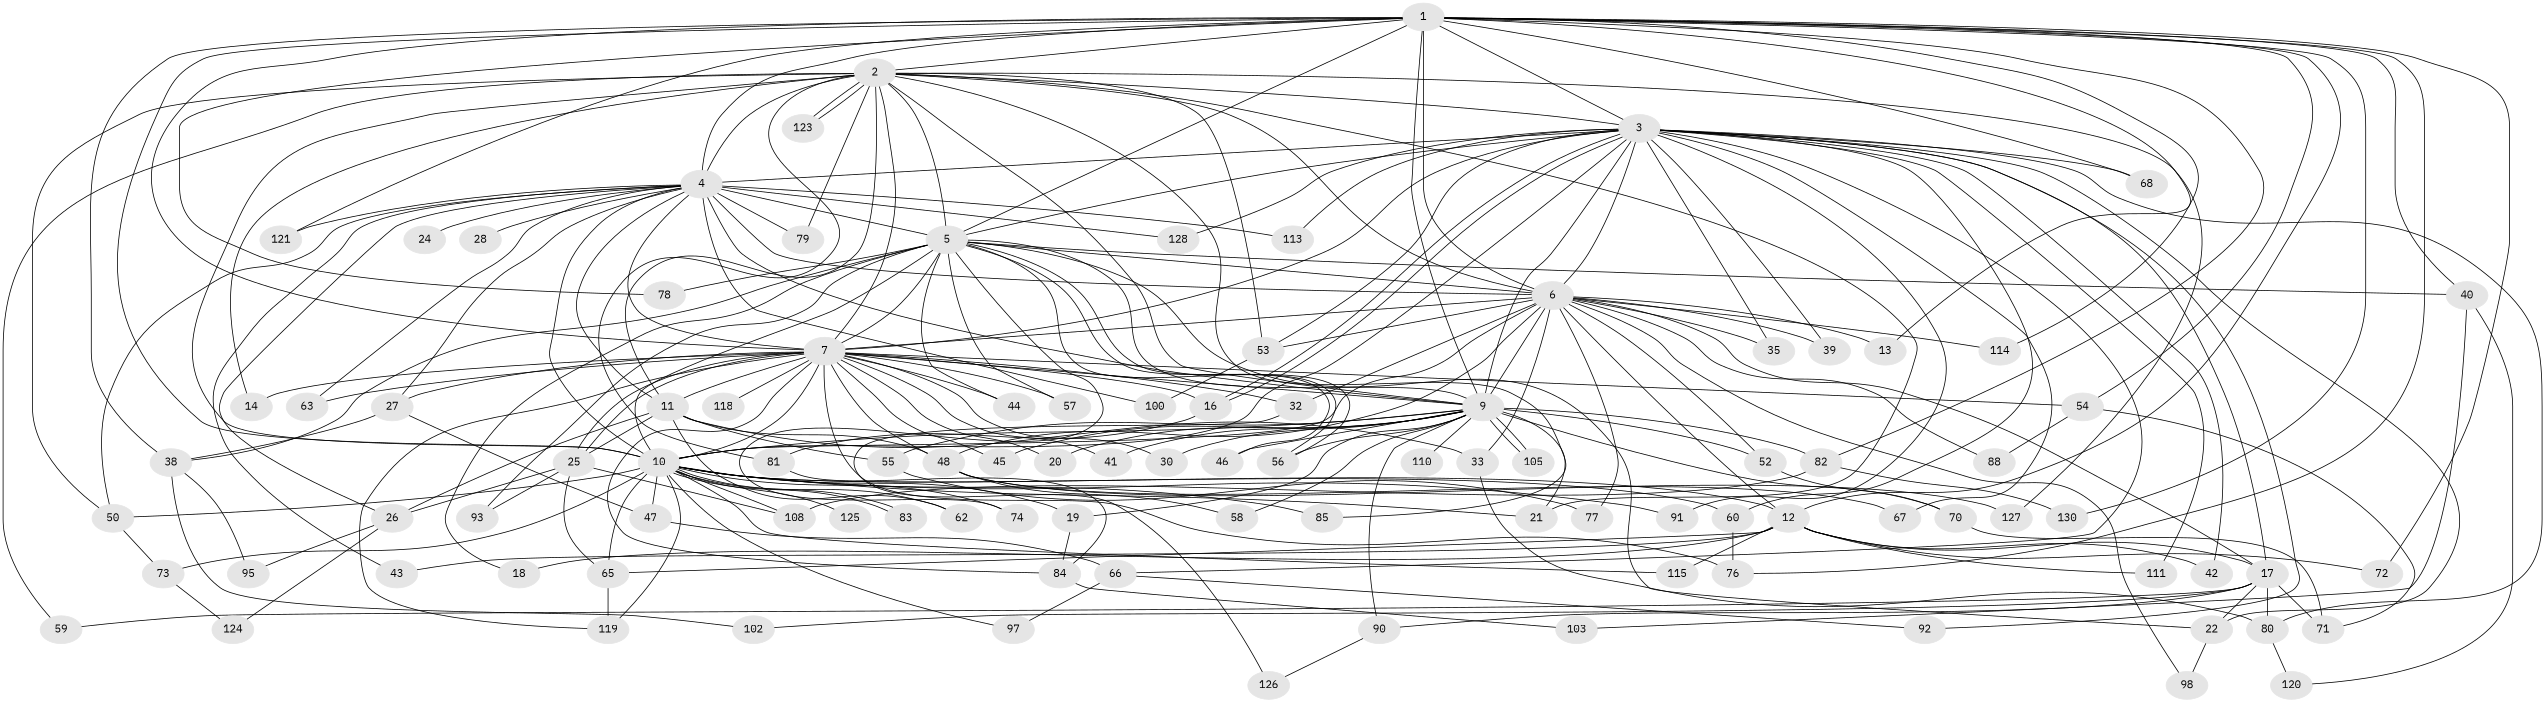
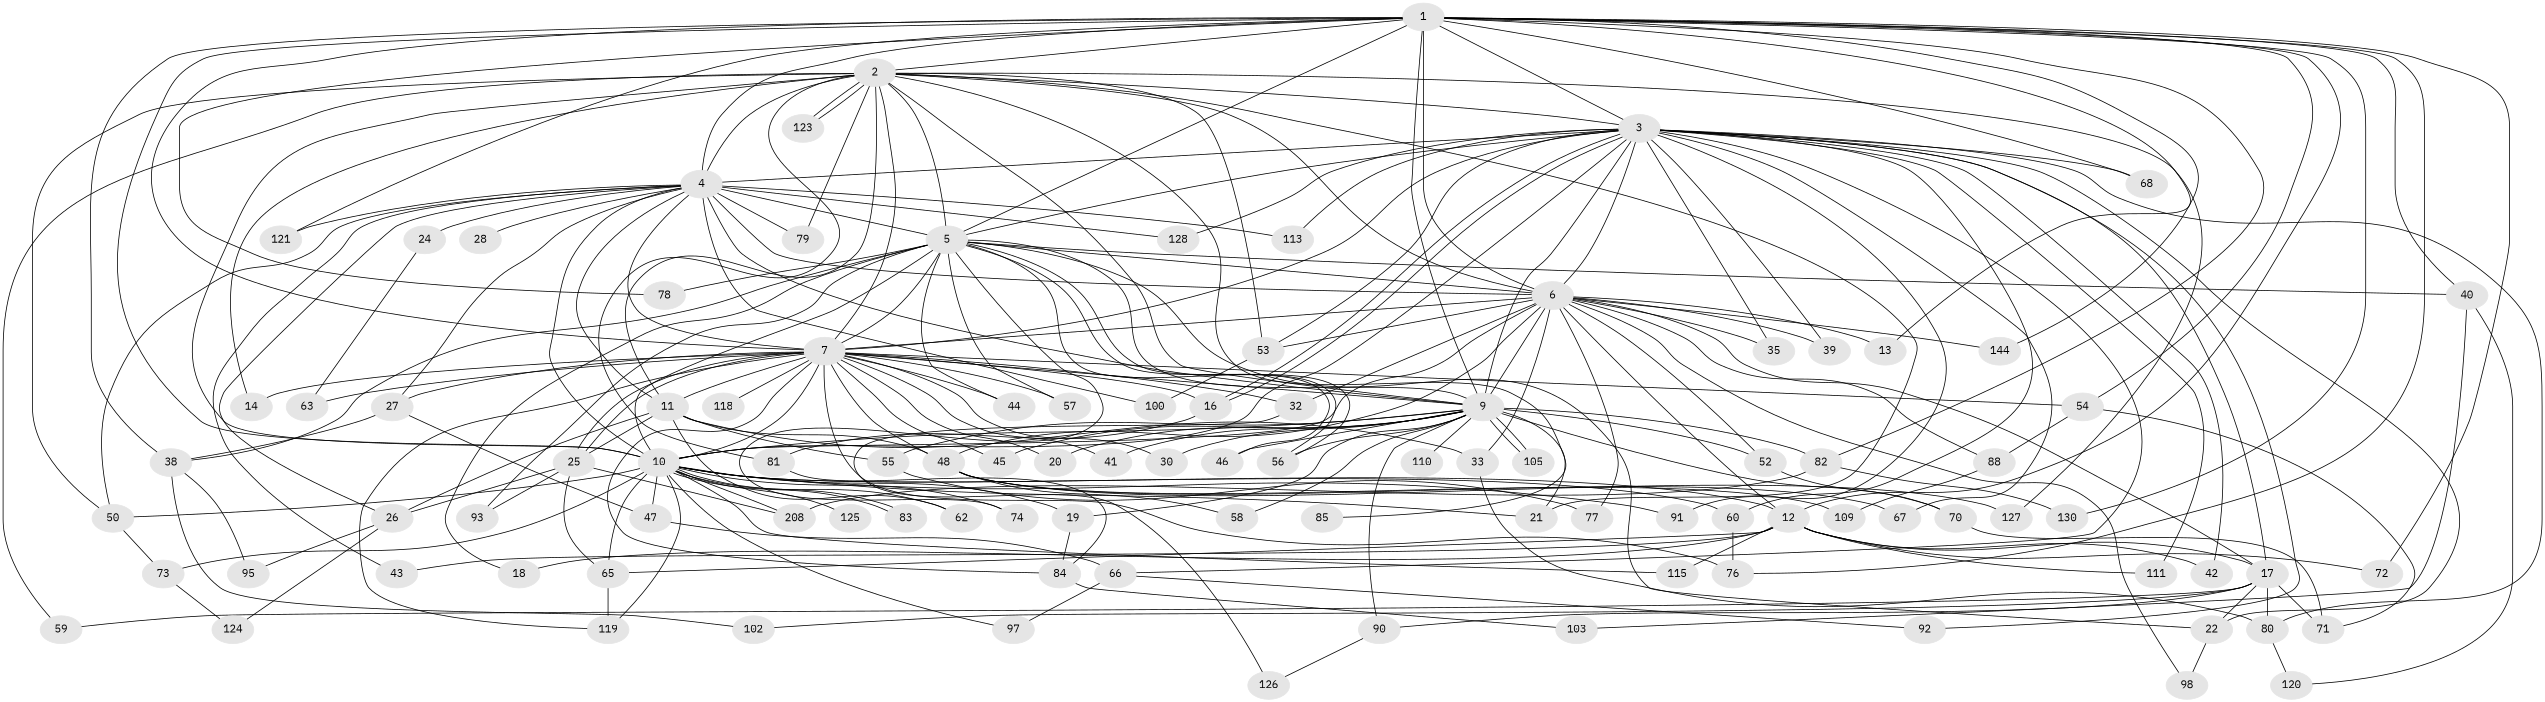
  graph {
    fontname="IBM Plex Mono"
    node [color=gray90 fontname="IBM Plex Mono" style=filled]
    edge [fontname="IBM Plex Mono"]
    1 [super="+36"]
    2 [super="+34"]
    3 [super="+99"]
    4 [super="+8"]
    5 [super="+51"]
    6 [super="+15"]
    7 [super="+28"]
    9 [super="+39"]
    10 [super="+94"]
    12 [super="+29"]
    13
    38
    40
    54
    68
    72
    76 [super="+101"]
    78
    82
-   114
+   114 [label=144]
    121
    130
    11 [super="+31"]
    14
    21
    50 [super="+87"]
    53 [super="+104"]
    59
    79
    81
    85
    123
    127
    16 [super="+49"]
    17 [super="+61"]
    22
    35
    n38 [label=39]
    42
    60
    66 [super="+75"]
    67
    80
    91
    92
    111
    113
    128
    n49 [label=28]
    24
    26 [super="+69"]
    27 [super="+64"]
    43
    63 [super="+89"]
    100
    18
    44
    46
    56 [super="+107"]
    57
    74
    93
    32
    33 [super="+96"]
    48 [super="+112"]
    52
    77
    88
    98
    20
    25 [super="+106"]
    30
    41
    45
    84 [super="+117"]
    118
    119 [super="+129"]
    19
    55
    58
    70 [super="+116"]
    90
    105
    110
    47
    62
    65 [super="+86"]
    73
    83
    97
-   108 [super="+122"]
+   108 [super="+122" label=208]
    115
    125
    102
    95
    103
    120
    71
    124
    126
+   109
    1 -- 2
    1 -- 3
    1 -- 4 [weight=2]
    1 -- 5
    1 -- 6
    1 -- 7
    1 -- 9
    1 -- 10 [weight=2]
    1 -- 12
    1 -- 13
    1 -- 38
    1 -- 40
    1 -- 54
    1 -- 68
    1 -- 72
    1 -- 76
    1 -- 78
    1 -- 82
    1 -- 114
    1 -- 121
    1 -- 130
    2 -- 3
    2 -- 4 [weight=2]
    2 -- 5
    2 -- 6
    2 -- 7
    2 -- 9
    2 -- 10
    2 -- 11
    2 -- 14
    2 -- 21
    2 -- 50
    2 -- 53
    2 -- 59
    2 -- 79
    2 -- 81
    2 -- 85
    2 -- 123
    2 -- 123
    2 -- 127
    3 -- 4 [weight=2]
    3 -- 5
    3 -- 6
    3 -- 7
    3 -- 9
    3 -- 10
    3 -- 68
    3 -- 53
    3 -- 16
    3 -- 16
    3 -- 17
    3 -- 22
    3 -- 35
    3 -- n38
    3 -- 42
    3 -- 60
    3 -- 66 [weight=2]
    3 -- 67
    3 -- 80
    3 -- 91
    3 -- 92
    3 -- 111
    3 -- 113
    3 -- 128
    4 -- 5 [weight=2]
    4 -- 6 [weight=3]
    4 -- 7 [weight=2]
    4 -- 9 [weight=2]
    4 -- 10 [weight=2]
    4 -- 121
    4 -- 11
    4 -- 50
    4 -- 79
    4 -- 113
    4 -- 128
    4 -- n49 [weight=2]
    4 -- 24 [weight=2]
    4 -- 26
    4 -- 27
    4 -- 43
-   4 -- 63
+   24 -- 63
    4 -- 100
    5 -- 6
    5 -- 7 [weight=2]
    5 -- 9
    5 -- 10 [weight=2]
    5 -- 38
    5 -- 40
    5 -- 78
    5 -- 22
    5 -- 18
    5 -- 44
    5 -- 46
    5 -- 56
    5 -- 56
    5 -- 57
    5 -- 74
    5 -- 93
    6 -- 7
    6 -- 9
    6 -- 10
    6 -- 12
    6 -- 13
    6 -- 114
    6 -- 53
    6 -- 17
    6 -- 35
    6 -- n38
    6 -- 32
    6 -- 33
    6 -- 48
    6 -- 52
    6 -- 77
    6 -- 88
    6 -- 98
    7 -- 9
    7 -- 10
    7 -- 54
    7 -- 76
    7 -- 11 [weight=2]
    7 -- 14
    7 -- 16
    7 -- 27
    7 -- 63 [weight=2]
    7 -- 44
    7 -- 57
    7 -- 32
    7 -- 48
    7 -- 20
    7 -- 25
    7 -- 25
    7 -- 30
    7 -- 41
    7 -- 45
    7 -- 84
    7 -- 118 [weight=2]
    7 -- 119
    9 -- 10
    9 -- 82
    9 -- 21
    9 -- 46
    9 -- 56
    9 -- 52
    9 -- 20
    9 -- 30
    9 -- 41
    9 -- 45
    9 -- 19
    9 -- 55
    9 -- 58
    9 -- 70
    9 -- 90
    9 -- 105
    9 -- 105
    9 -- 110 [weight=2]
    10 -- 12
    10 -- 21
    10 -- 50
-   10 -- 85
    10 -- 60
    10 -- 91
    10 -- 74
    10 -- 119
    10 -- 19
    10 -- 47
    10 -- 62
    10 -- 65
    10 -- 73
    10 -- 83
    10 -- 83
    10 -- 97
    10 -- 108
    10 -- 115
    10 -- 125 [weight=2]
    12 -- 72
    12 -- 17
    12 -- 42
    12 -- 111
    12 -- 43
    12 -- 18
    12 -- 65
    12 -- 115
    38 -- 102
    38 -- 95
    40 -- 103
    40 -- 120
    54 -- 88
    54 -- 71
    82 -- 130
    82 -- 108
    11 -- 26
    11 -- 33
    11 -- 48
    11 -- 25
    11 -- 55
    11 -- 62
    50 -- 73
    53 -- 100
    81 -- 84
    16 -- 81
    17 -- 59
    17 -- 22
    17 -- 80
    17 -- 90
    17 -- 102
    17 -- 71
    22 -- 98
    60 -- 76
    66 -- 92
    66 -- 97
    80 -- 120
    26 -- 95
    26 -- 124
    27 -- 38
    27 -- 47
    32 -- 126
    33 -- 80
    48 -- 127
    48 -- 67
    48 -- 58
+   48 -- 109
    52 -- 70
+   88 -- 109
    25 -- 26
    25 -- 93
    25 -- 65
    25 -- 108
    84 -- 103
    19 -- 84
    55 -- 77
    70 -- 71
    90 -- 126
    47 -- 66
    65 -- 119
    73 -- 124
  }
